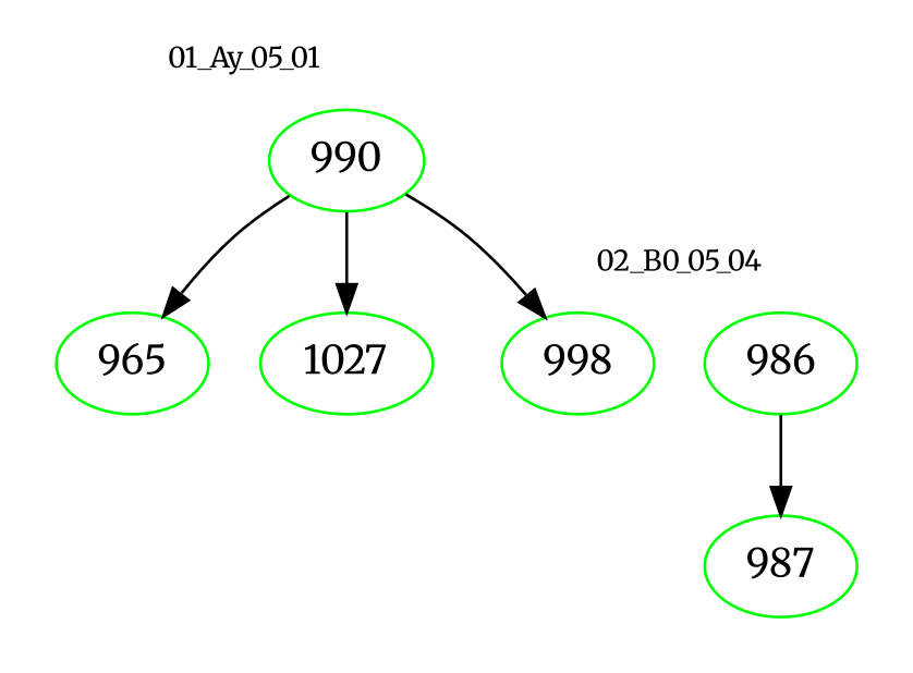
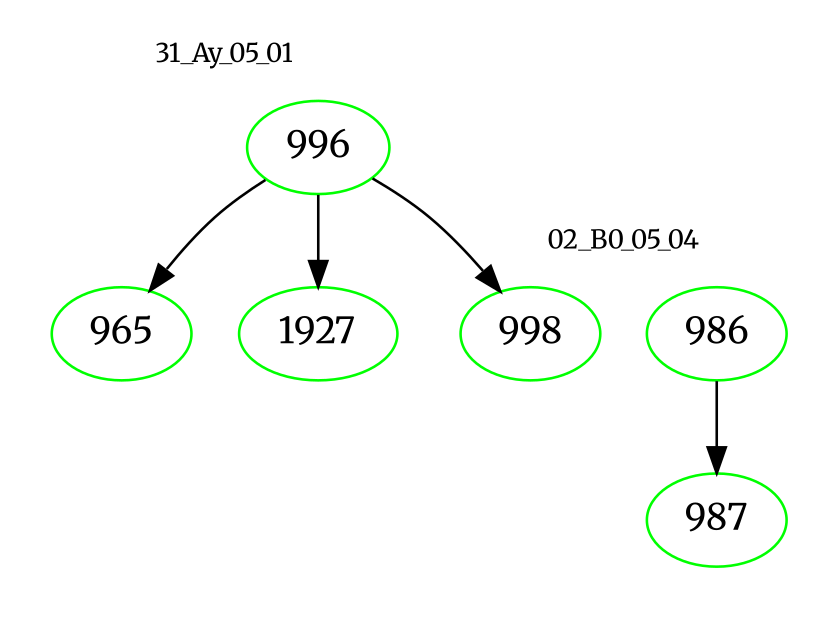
  digraph {
    fontname=Merriweather
    node [color=green fontname=Merriweather]
    edge [color=black fontname=Merriweather]
-   n1 [label=990]
+   n1 [label=996]
    n2 [label=965]
-   n3 [label=1027]
+   n3 [label=1927]
    n4 [label=986]
    n5 [label=998]
    n6 [label=987]
    subgraph cluster_1 {
      color=white
      fontsize=10
-     label="01_Ay_05_01"
+     label="31_Ay_05_01"
      n1
      n2
      n3
    }
    subgraph cluster_2 {
      color=white
      fontsize=10
      label="02_B0_05_04"
      n4
      n5
      n6
    }
    n1 -> n2
    n1 -> n3
    n1 -> n5
    n4 -> n6
  }
